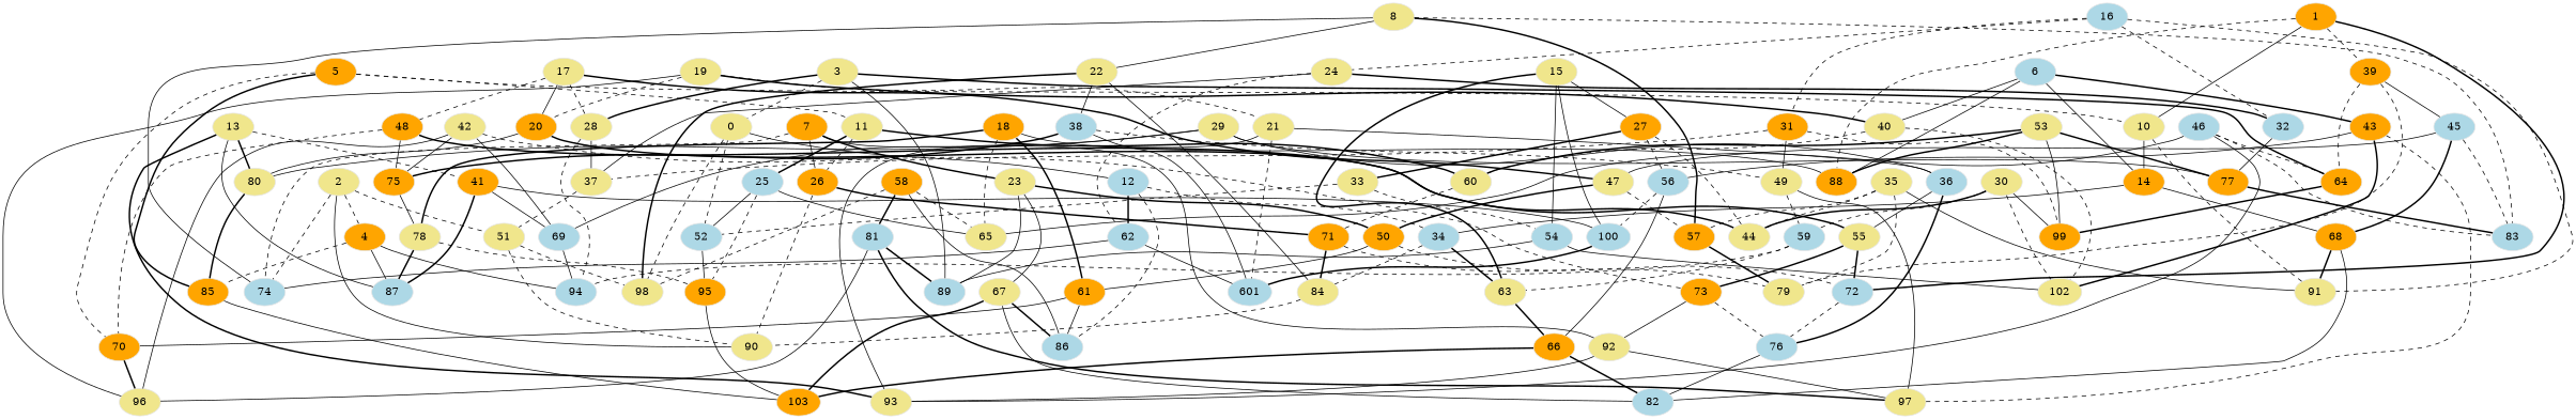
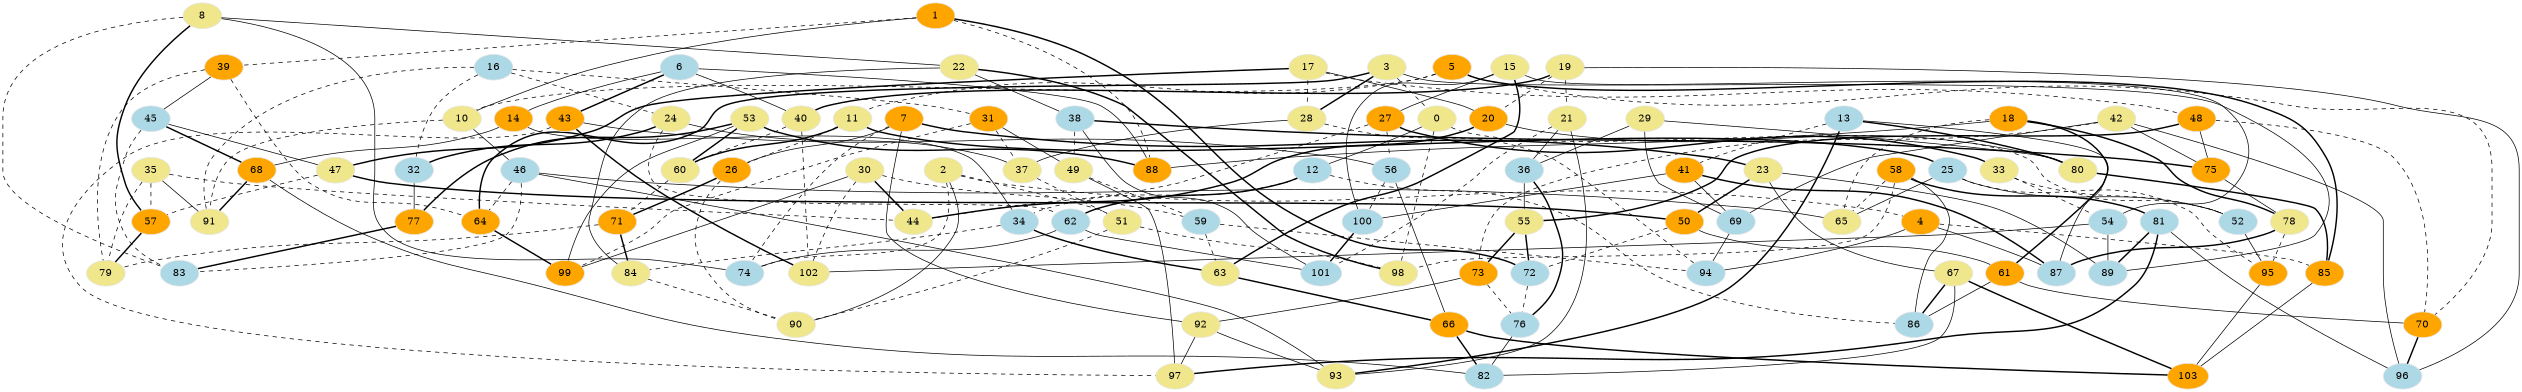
  graph {
    node [color=gray90 fillcolor=khaki style=filled]
    edge [style=solid]
    1 [fillcolor=orange]
    10
    39 [fillcolor=orange]
    72 [fillcolor=lightblue]
    88 [fillcolor=orange]
    14 [fillcolor=orange]
    91
    64 [fillcolor=orange]
    79
    45 [fillcolor=lightblue]
    76 [fillcolor=lightblue]
    4 [fillcolor=orange]
    2
    51
    74 [fillcolor=lightblue]
    90
    85 [fillcolor=orange]
    87 [fillcolor=lightblue]
    94 [fillcolor=lightblue]
    98
    n21 [label=0]
    3
    28
    89 [fillcolor=lightblue]
    12 [fillcolor=lightblue]
    52 [fillcolor=lightblue]
    37
    99 [fillcolor=orange]
    103 [fillcolor=orange]
    5 [fillcolor=orange]
    11
    70 [fillcolor=orange]
    26 [fillcolor=orange]
    25 [fillcolor=lightblue]
    60
-   96
+   96 [fillcolor=lightblue]
    6 [fillcolor=lightblue]
    40
    43 [fillcolor=orange]
    34 [fillcolor=lightblue]
    68 [fillcolor=orange]
    102
    56 [fillcolor=lightblue]
    97
    7 [fillcolor=orange]
    23
    92
    50 [fillcolor=orange]
    67
    71 [fillcolor=orange]
    93
    8
    22
    57 [fillcolor=orange]
    83 [fillcolor=lightblue]
    38 [fillcolor=lightblue]
    84
    62 [fillcolor=lightblue]
    86 [fillcolor=lightblue]
    95 [fillcolor=orange]
    65
    63
-   101 [fillcolor=lightblue label=601]
-   13
+   101 [fillcolor=lightblue]
+   13 [fillcolor=lightblue]
    41 [fillcolor=orange]
    80
    100 [fillcolor=lightblue]
    69 [fillcolor=lightblue]
    82 [fillcolor=lightblue]
    27 [fillcolor=orange]
    15
    54 [fillcolor=lightblue]
    44
    33
    66 [fillcolor=orange]
    16 [fillcolor=lightblue]
    24
    31 [fillcolor=orange]
    32 [fillcolor=lightblue]
    49
    77 [fillcolor=orange]
    17
    20 [fillcolor=orange]
    47
    48 [fillcolor=orange]
    55
    75 [fillcolor=orange]
    18 [fillcolor=orange]
    61 [fillcolor=orange]
    78
    19
    21
    36 [fillcolor=lightblue]
    29
    30
    59 [fillcolor=lightblue]
    35
    73 [fillcolor=orange]
    42
    46 [fillcolor=lightblue]
    53
    58 [fillcolor=orange]
    81 [fillcolor=lightblue]
    1 -- 10
    1 -- 39 [style=dashed]
    1 -- 72 [style=bold]
    1 -- 88 [style=dashed]
-   10 -- 14
+   10 -- 46
    10 -- 91 [style=dashed]
    39 -- 64 [style=dashed]
    39 -- 79 [style=dashed]
    39 -- 45
    72 -- 76 [style=dashed]
    14 -- 34
    14 -- 68
    64 -- 99 [style=bold]
    45 -- 68 [style=bold]
    45 -- 83 [style=dashed]
    45 -- 47
    76 -- 82
    4 -- 85 [style=dashed]
    4 -- 87
    4 -- 94
    2 -- 4 [style=dashed]
    2 -- 51 [style=dashed]
    2 -- 74 [style=dashed]
    2 -- 90
    51 -- 90 [style=dashed]
    51 -- 98 [style=dashed]
    85 -- 103
    n21 -- 98 [style=dashed]
    n21 -- 12
    n21 -- 52 [style=dashed]
    3 -- 64 [style=bold]
    3 -- n21 [style=dashed]
    3 -- 28 [style=bold]
    3 -- 89
    28 -- 94 [style=dashed]
    28 -- 37
    12 -- 34 [style=dashed]
    12 -- 62 [style=bold]
    12 -- 86 [style=dashed]
    52 -- 95
    37 -- 51 [style=dashed]
    5 -- 10 [style=dashed]
    5 -- 85 [style=bold]
    5 -- 11 [style=dashed]
    5 -- 70 [style=dashed]
    11 -- 26 [style=dashed]
    11 -- 25 [style=bold]
    11 -- 60 [style=bold]
    70 -- 96 [style=bold]
    26 -- 90 [style=dashed]
    26 -- 71 [style=bold]
    25 -- 52
    25 -- 95 [style=dashed]
    25 -- 65
    60 -- 71 [style=dashed]
    6 -- 88
    6 -- 14
    6 -- 40
    6 -- 43 [style=bold]
    40 -- 60 [style=dashed]
    40 -- 102 [style=dashed]
    43 -- 102 [style=bold]
    43 -- 56
    43 -- 97 [style=dashed]
    34 -- 84 [style=dashed]
    34 -- 63 [style=bold]
    68 -- 91 [style=bold]
    68 -- 82
    56 -- 100 [style=dashed]
    56 -- 66
    7 -- 74 [style=dashed]
    7 -- 26
    7 -- 23 [style=bold]
    7 -- 92
    23 -- 89
    23 -- 50 [style=bold]
    23 -- 67
    92 -- 97
    92 -- 93
    50 -- 72 [style=dashed]
    50 -- 61
    67 -- 103 [style=bold]
    67 -- 86 [style=bold]
    67 -- 82
    71 -- 79 [style=dashed]
    71 -- 84 [style=bold]
    8 -- 74
    8 -- 22
    8 -- 57 [style=bold]
    8 -- 83 [style=dashed]
    22 -- 98 [style=bold]
    22 -- 38
    22 -- 84
    57 -- 79 [style=bold]
    38 -- 101
    38 -- 49 [style=dashed]
    38 -- 75 [style=bold]
    84 -- 90 [style=dashed]
    62 -- 74
    62 -- 101
    95 -- 103
    63 -- 66 [style=bold]
    13 -- 87
    13 -- 93 [style=bold]
    13 -- 41 [style=dashed]
    13 -- 80 [style=bold]
    41 -- 87 [style=bold]
    41 -- 100
    41 -- 69
    80 -- 85 [style=bold]
    100 -- 101 [style=bold]
    69 -- 94
    27 -- 56 [style=dashed]
    27 -- 44 [style=dashed]
    27 -- 33 [style=bold]
    15 -- 63 [style=bold]
    15 -- 100
    15 -- 27
    15 -- 54
    54 -- 89
    54 -- 102
    33 -- 52 [style=dashed]
    33 -- 54 [style=dashed]
    66 -- 103 [style=bold]
    66 -- 82 [style=bold]
    16 -- 91 [style=dashed]
    16 -- 24 [style=dashed]
    16 -- 31 [style=dashed]
    16 -- 32 [style=dashed]
    24 -- 37
    24 -- 62 [style=dashed]
    24 -- 32 [style=bold]
    31 -- 37 [style=dashed]
    31 -- 99 [style=dashed]
    31 -- 49
    32 -- 77
    49 -- 97
    49 -- 59 [style=dashed]
    77 -- 83 [style=bold]
    17 -- 28 [style=dashed]
    17 -- 20
    17 -- 47 [style=bold]
    17 -- 48 [style=dashed]
    20 -- 80
    20 -- 44 [style=bold]
    47 -- 50 [style=bold]
    47 -- 57 [style=dashed]
    48 -- 70 [style=dashed]
    48 -- 55 [style=bold]
    48 -- 75
    55 -- 72 [style=bold]
    55 -- 73 [style=bold]
    75 -- 78
    18 -- 88
    18 -- 65 [style=dashed]
    18 -- 61 [style=bold]
    18 -- 78 [style=bold]
    61 -- 70
    61 -- 86
    78 -- 87 [style=bold]
    78 -- 95 [style=dashed]
    19 -- 96
    19 -- 40 [style=bold]
    19 -- 20 [style=dashed]
    19 -- 21 [style=dashed]
    21 -- 93
    21 -- 101 [style=dashed]
    21 -- 36
    36 -- 76 [style=bold]
    36 -- 55
    29 -- 80
    29 -- 69
-   29 -- 77
    29 -- 36
    30 -- 99
    30 -- 102 [style=dashed]
    30 -- 44 [style=bold]
    30 -- 59 [style=dashed]
    59 -- 94 [style=dashed]
    59 -- 63 [style=dashed]
    35 -- 91
    35 -- 79 [style=dashed]
    35 -- 57 [style=dashed]
    35 -- 44 [style=dashed]
    73 -- 76 [style=dashed]
    73 -- 92
    42 -- 96
    42 -- 69
    42 -- 75
    42 -- 73 [style=dashed]
    46 -- 64 [style=dashed]
    46 -- 93
    46 -- 83 [style=dashed]
    46 -- 65
    53 -- 88 [style=bold]
    53 -- 99
    53 -- 60 [style=bold]
    53 -- 77 [style=bold]
    58 -- 98 [style=dashed]
    58 -- 86
    58 -- 65 [style=dashed]
    58 -- 81 [style=bold]
    81 -- 89 [style=bold]
    81 -- 96
    81 -- 97 [style=bold]
  }
